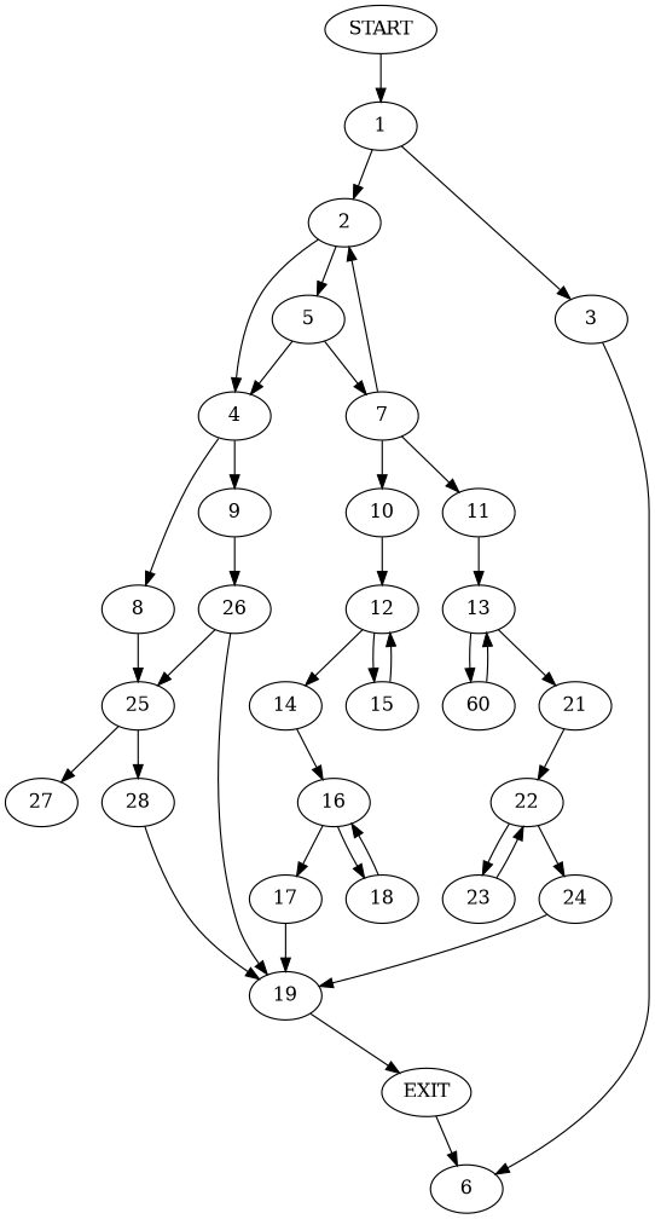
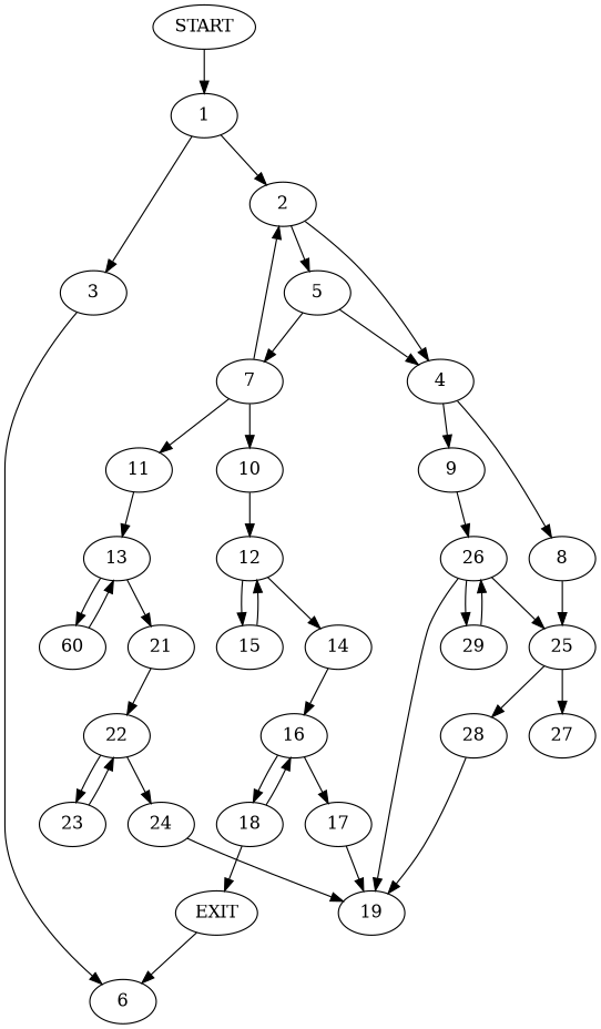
  digraph {
    n1 [label=START]
    1
    2
    3
    n5 [label=EXIT]
    6
    4
    5
    8
    9
    7
    25
    26
    10
    11
    12
    13
    27
    28
    19
+   29
    14
    15
    n24 [label=60]
    21
    16
    22
    17
    18
    23
    24
    n1 -> 1
    1 -> 2
    1 -> 3
    2 -> 4
    2 -> 5
    3 -> 6
    n5 -> 6
    4 -> 8
    4 -> 9
    5 -> 4
    5 -> 7
    8 -> 25
    9 -> 26
    7 -> 2
    7 -> 10
    7 -> 11
    25 -> 27
    25 -> 28
    26 -> 25
    26 -> 19
+   26 -> 29
    10 -> 12
    11 -> 13
    12 -> 14
    12 -> 15
    13 -> n24
    13 -> 21
    28 -> 19
-   19 -> n5
+   18 -> n5
+   29 -> 26
    14 -> 16
    15 -> 12
    n24 -> 13
    21 -> 22
    16 -> 17
    16 -> 18
    22 -> 23
    22 -> 24
    17 -> 19
    18 -> 16
    23 -> 22
    24 -> 19
  }
